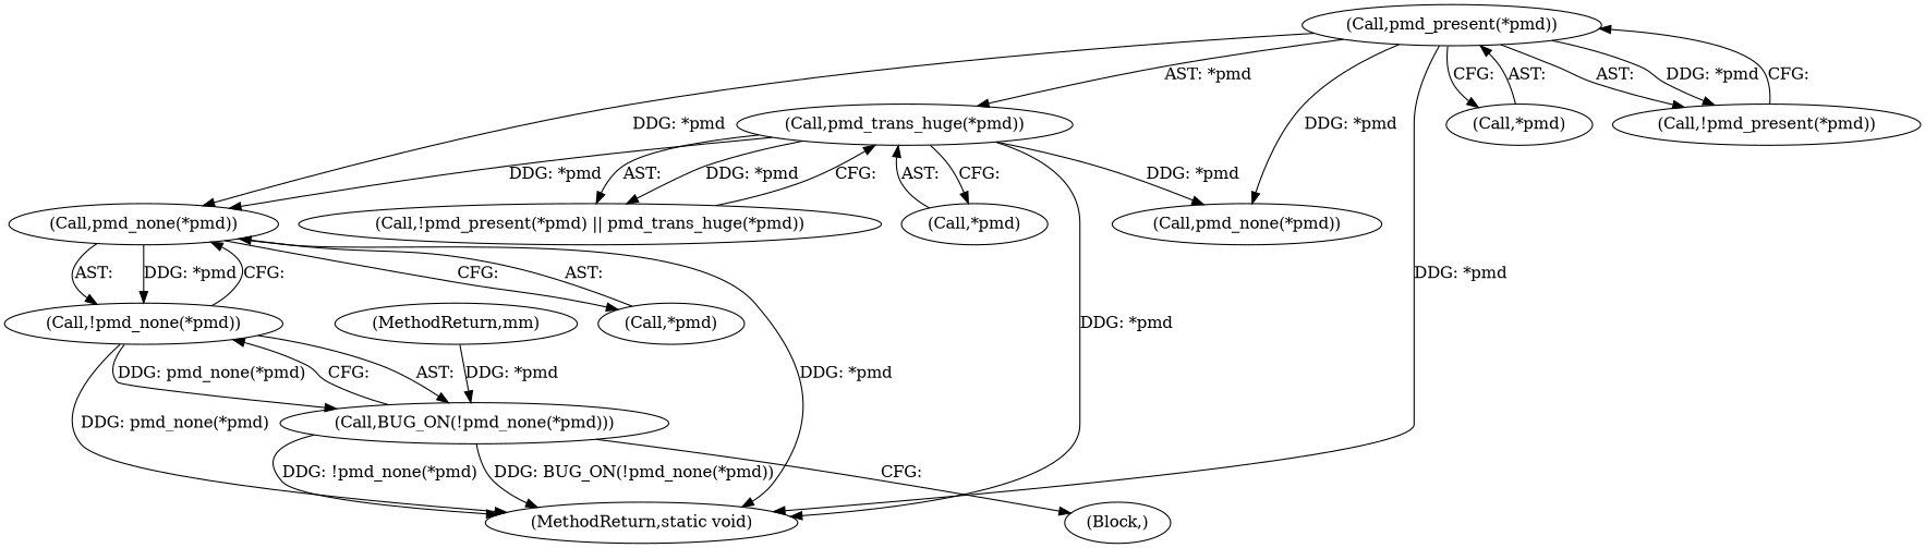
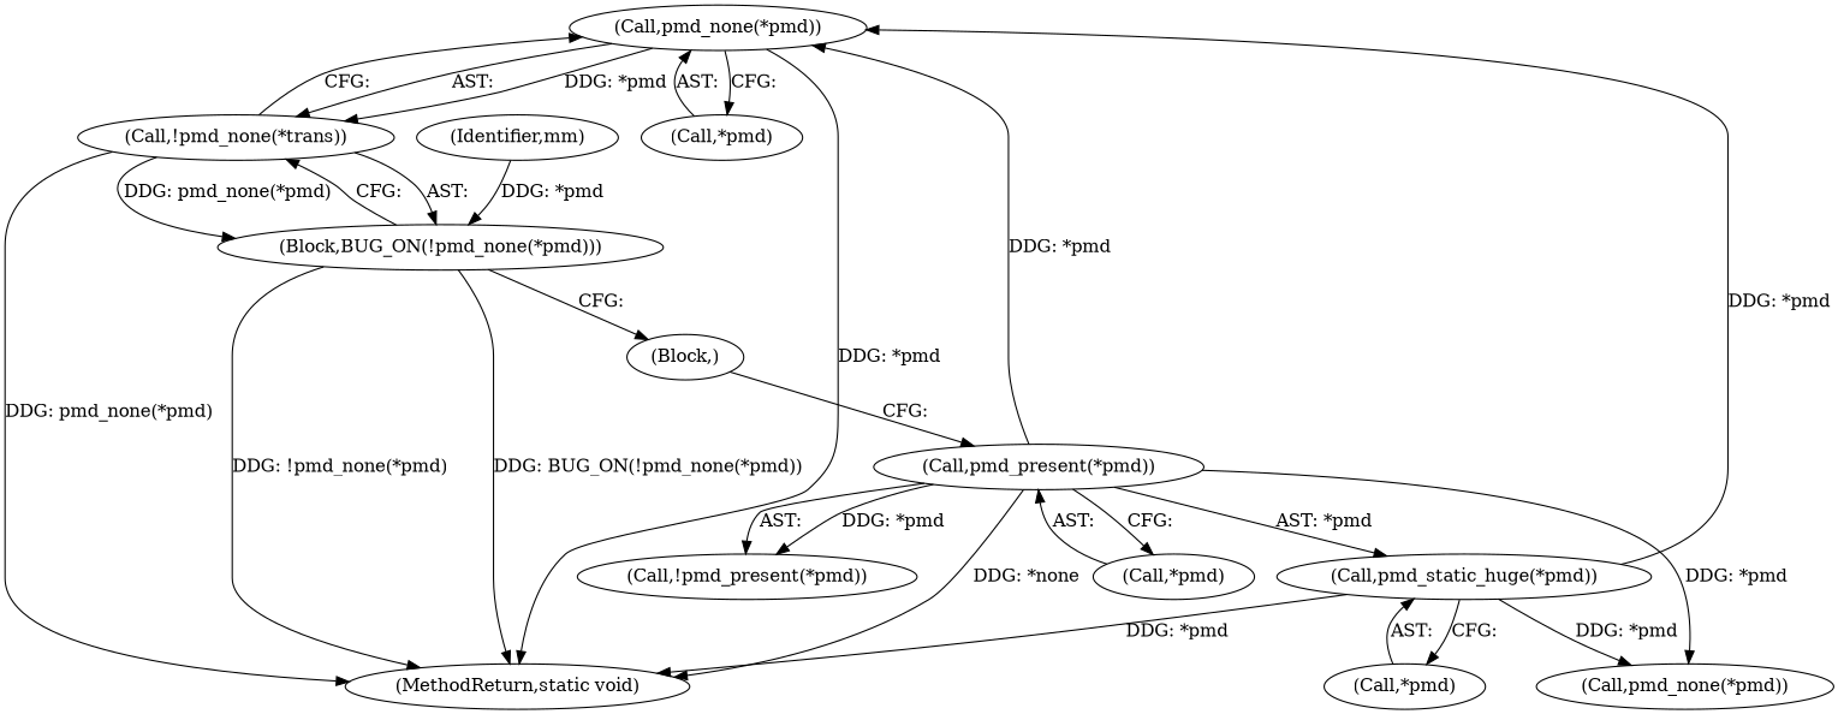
  digraph {
    n1 [label="(Call,pmd_none(*pmd))"]
-   n2 [label="(Call,!pmd_none(*pmd))"]
+   n2 [label="(Call,!pmd_none(*trans))"]
    n3 [label="(MethodReturn,static void)"]
    n4 [label="(Call,*pmd)"]
-   n5 [label="(Call,BUG_ON(!pmd_none(*pmd)))"]
-   n6 [label="(Call,pmd_trans_huge(*pmd))"]
+   n5 [label="(Block,BUG_ON(!pmd_none(*pmd)))"]
+   n6 [label="(Call,pmd_static_huge(*pmd))"]
    n7 [label="(Call,pmd_none(*pmd))"]
-   n8 [label="(Call,!pmd_present(*pmd) || pmd_trans_huge(*pmd))"]
    n9 [label="(Call,*pmd)"]
    n10 [label="(Call,pmd_present(*pmd))"]
    n11 [label="(Call,*pmd)"]
    n12 [label="(Call,!pmd_present(*pmd))"]
    n13 [label="(Block,)"]
-   n14 [label="(MethodReturn,mm)"]
+   n14 [label="(Identifier,mm)"]
    n1 -> n2 [label="AST: "]
    n1 -> n2 [label="DDG: *pmd"]
    n1 -> n3 [label="DDG: *pmd"]
    n1 -> n4 [label="CFG: "]
    n2 -> n1 [label="CFG: "]
    n2 -> n3 [label="DDG: pmd_none(*pmd)"]
    n2 -> n5 [label="AST: "]
    n2 -> n5 [label="DDG: pmd_none(*pmd)"]
    n4 -> n1 [label="AST: "]
    n5 -> n2 [label="CFG: "]
    n5 -> n3 [label="DDG: BUG_ON(!pmd_none(*pmd))"]
    n5 -> n3 [label="DDG: !pmd_none(*pmd)"]
    n5 -> n13 [label="CFG: "]
    n6 -> n1 [label="DDG: *pmd"]
    n6 -> n3 [label="DDG: *pmd"]
    n6 -> n7 [label="DDG: *pmd"]
-   n6 -> n8 [label="AST: "]
-   n6 -> n8 [label="DDG: *pmd"]
    n6 -> n9 [label="CFG: "]
-   n8 -> n6 [label="CFG: "]
    n9 -> n6 [label="AST: "]
    n10 -> n1 [label="DDG: *pmd"]
-   n10 -> n3 [label="DDG: *pmd"]
+   n10 -> n3 [label="DDG: *none"]
    n10 -> n6 [label="AST: *pmd"]
    n10 -> n7 [label="DDG: *pmd"]
    n10 -> n11 [label="CFG: "]
    n10 -> n12 [label="AST: "]
    n10 -> n12 [label="DDG: *pmd"]
    n11 -> n10 [label="AST: "]
-   n12 -> n10 [label="CFG: "]
+   n13 -> n10 [label="CFG: "]
    n14 -> n5 [label="DDG: *pmd"]
  }
